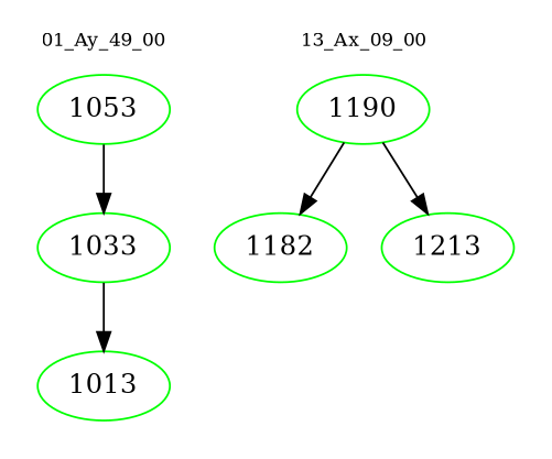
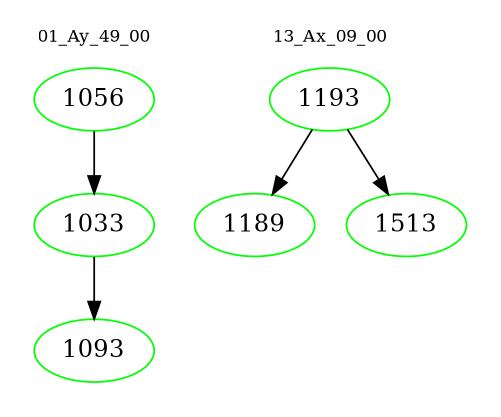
  digraph {
    node [color=green]
    edge [color=black]
-   n1 [label=1053]
+   n1 [label=1056]
    n2 [label=1033]
-   n3 [label=1013]
-   n4 [label=1190]
-   n5 [label=1182]
-   n6 [label=1213]
+   n3 [label=1093]
+   n4 [label=1193]
+   n5 [label=1189]
+   n6 [label=1513]
    subgraph cluster_1 {
      color=white
      fontsize=10
      label="01_Ay_49_00"
      n1
      n2
      n3
    }
    subgraph cluster_2 {
      color=white
      fontsize=10
      label="13_Ax_09_00"
      n4
      n5
      n6
    }
    n1 -> n2
    n2 -> n3
    n4 -> n5
    n4 -> n6
  }
